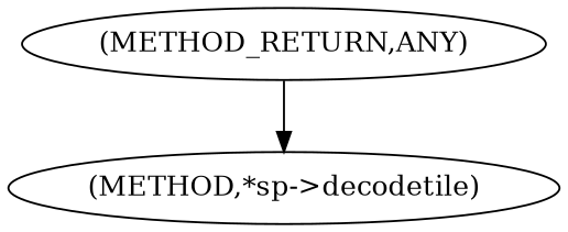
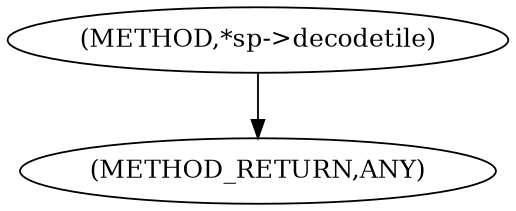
  digraph {
    n1 [label=<(METHOD,*sp-&gt;decodetile)>]
    n2 [label=<(METHOD_RETURN,ANY)>]
-   n2 -> n1
+   n1 -> n2
  }
